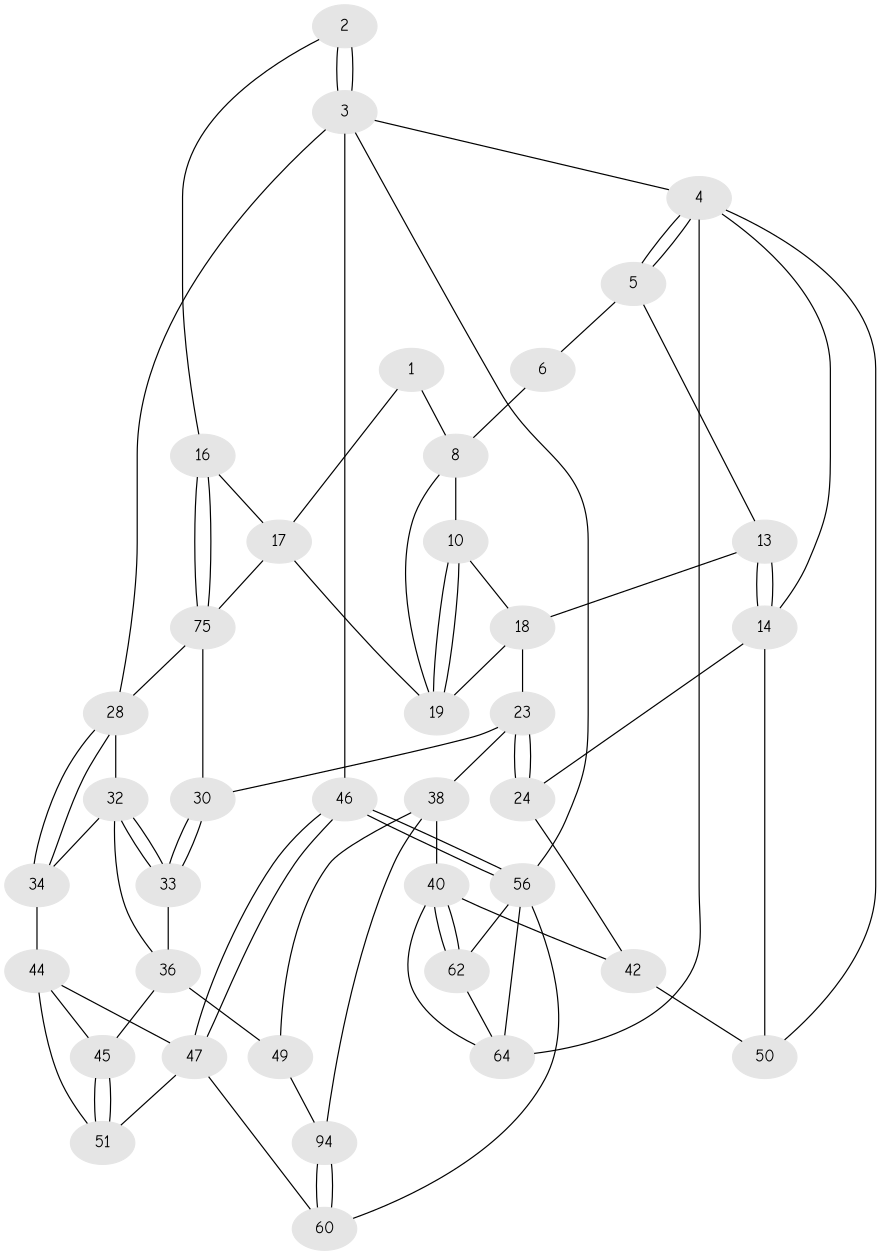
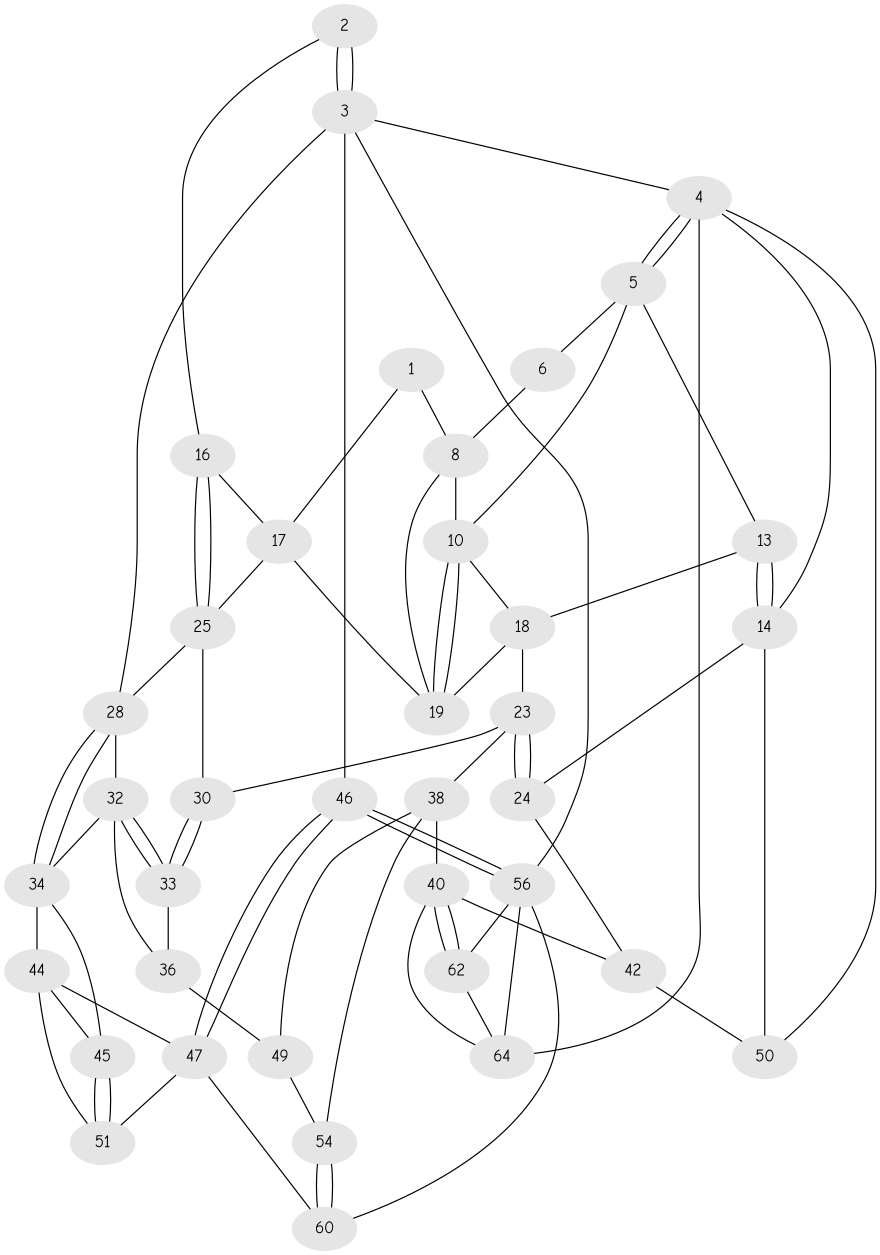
  graph {
    fontname="Comic Neue"
    node [color=gray90 fontname="Comic Neue" style=filled]
    edge [fontname="Comic Neue"]
    1 [super="+7"]
    8 [super="+9"]
    17 [super="+22"]
    3 [super="+27"]
    2
    16
    10 [super="+11"]
    19 [super="+21"]
-   25 [super="+26" label=75]
+   25 [super="+26"]
    4 [super="+58"]
    28 [super="+29"]
    46
    56 [super="+61"]
    5 [super="+12"]
    14 [super="+15"]
    50 [super="+57"]
    64 [super="+65"]
    32 [super="+35"]
    34
    47 [super="+59"]
    62
    60 [super="+63"]
    6
    13
    24 [super="+43"]
    18 [super="+20"]
    23 [super="+31"]
    42
    30
    38 [super="+39"]
    33
    49
    40 [super="+41"]
-   54 [super="+55" label=94]
+   54 [super="+55"]
    36 [super="+37"]
    44 [super="+48"]
    45
    51 [super="+52"]
    1 -- 8
    1 -- 17
    8 -- 10
    8 -- 19
    17 -- 19
    17 -- 25
    3 -- 4
    3 -- 28
    3 -- 46
    3 -- 56
    2 -- 3
    2 -- 3
    2 -- 16
    16 -- 17
    16 -- 25
    16 -- 25
    10 -- 19
    10 -- 19
    10 -- 18
    25 -- 28
    25 -- 30
    4 -- 5
    4 -- 5
    4 -- 14
    4 -- 50
    4 -- 64 [weight=2]
    28 -- 32
    28 -- 34
    28 -- 34
    46 -- 56
    46 -- 56
    46 -- 47
    46 -- 47
    56 -- 64
    56 -- 62
    56 -- 60
+   5 -- 10
    5 -- 6
    5 -- 13
    14 -- 50
    14 -- 24
    32 -- 34
    32 -- 33
    32 -- 33
    32 -- 36
    34 -- 44
    47 -- 60
    47 -- 51
    62 -- 64
    6 -- 8
    13 -- 14
    13 -- 14
    13 -- 18
    24 -- 42
    18 -- 19
    18 -- 23
    23 -- 24
    23 -- 24
    23 -- 30
    23 -- 38
    42 -- 50
    30 -- 33
    30 -- 33
    38 -- 49
    38 -- 40
    38 -- 54
    33 -- 36
    49 -- 54
    40 -- 64
    40 -- 62
    40 -- 62
    40 -- 42
    54 -- 60
    54 -- 60
    36 -- 49
-   36 -- 45
+   34 -- 45
    44 -- 47
    44 -- 45
    44 -- 51
    45 -- 51
    45 -- 51
  }
